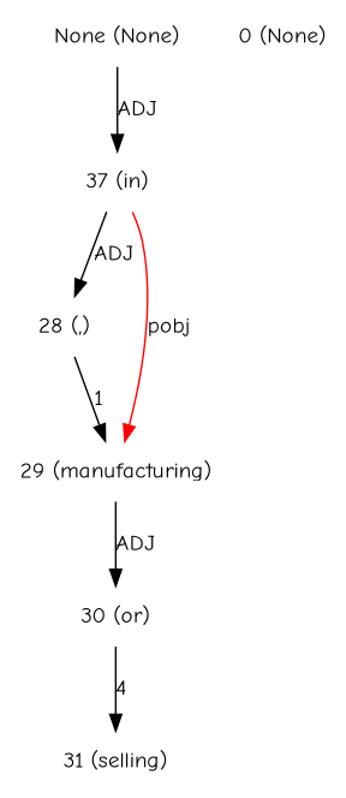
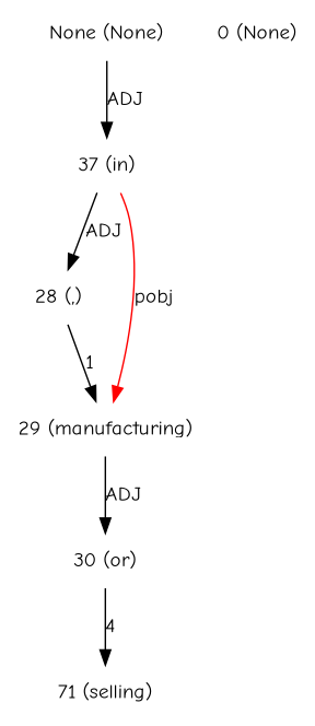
  digraph {
    fontname="Comic Neue"
    node [fontname="Comic Neue" shape=plaintext]
    edge [dir=forward fontname="Comic Neue"]
    n1 [label="None (None)"]
    n2 [label="37 (in)"]
    n3 [label="28 (,)"]
    n4 [label="29 (manufacturing)"]
    n5 [label="30 (or)"]
    n6 [label="0 (None)"]
-   n7 [label="31 (selling)"]
+   n7 [label="71 (selling)"]
    n1 -> n2 [label=ADJ]
    n2 -> n3 [label=ADJ]
    n2 -> n4 [color=red label=pobj]
    n3 -> n4 [label=1]
    n4 -> n5 [label=ADJ]
    n5 -> n7 [label=4]
  }
